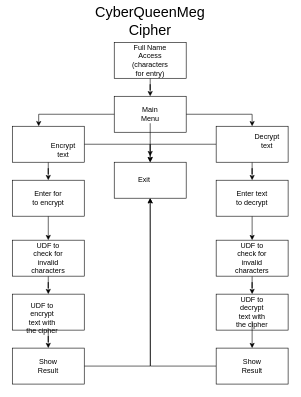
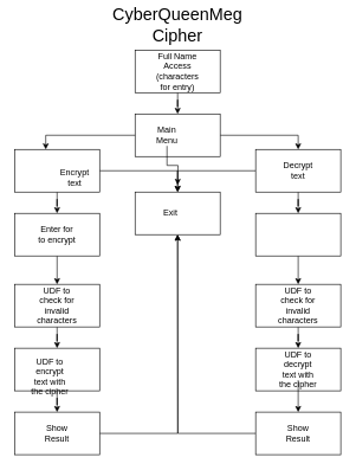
  <mxCell id="0" />
  <mxCell id="1" parent="0" />
  <mxCell id="2" value="&lt;font style=&quot;font-size: 24px;&quot;&gt;CyberQueenMeg Cipher&lt;/font&gt;" style="text;html=1;strokeColor=none;fillColor=none;align=center;verticalAlign=middle;whiteSpace=wrap;rounded=0;" vertex="1" parent="1"><mxGeometry x="220" y="20" width="60" height="30" as="geometry" /></mxCell>
  <mxCell id="3" style="edgeStyle=orthogonalEdgeStyle;rounded=0;orthogonalLoop=1;jettySize=auto;html=1;entryX=0.5;entryY=0;entryDx=0;entryDy=0;" edge="1" parent="1" source="4" target="7"><mxGeometry relative="1" as="geometry" /></mxCell>
  <mxCell id="4" value="" style="rounded=0;whiteSpace=wrap;html=1;" vertex="1" parent="1"><mxGeometry x="190" y="70" width="120" height="60" as="geometry" /></mxCell>
  <mxCell id="5" value="Full Name Access (characters for entry)" style="text;html=1;strokeColor=none;fillColor=none;align=center;verticalAlign=middle;whiteSpace=wrap;rounded=0;" vertex="1" parent="1"><mxGeometry x="220" y="85" width="60" height="30" as="geometry" /></mxCell>
  <mxCell id="6" style="edgeStyle=orthogonalEdgeStyle;rounded=0;orthogonalLoop=1;jettySize=auto;html=1;entryX=0.5;entryY=0;entryDx=0;entryDy=0;" edge="1" parent="1" source="7" target="12"><mxGeometry relative="1" as="geometry" /></mxCell>
  <mxCell id="7" value="" style="rounded=0;whiteSpace=wrap;html=1;" vertex="1" parent="1"><mxGeometry x="190" y="160" width="120" height="60" as="geometry" /></mxCell>
  <mxCell id="8" style="edgeStyle=orthogonalEdgeStyle;rounded=0;orthogonalLoop=1;jettySize=auto;html=1;" edge="1" parent="1" source="9"><mxGeometry relative="1" as="geometry"><mxPoint x="250" y="260" as="targetPoint" /></mxGeometry></mxCell>
- <mxCell id="9" value="Main Menu" style="text;html=1;strokeColor=none;fillColor=none;align=center;verticalAlign=middle;whiteSpace=wrap;rounded=0;" vertex="1" parent="1"><mxGeometry x="220" y="175" width="60" height="30" as="geometry" /></mxCell>
+ <mxCell id="9" value="Main Menu" style="text;html=1;strokeColor=none;fillColor=none;align=center;verticalAlign=middle;whiteSpace=wrap;rounded=0;" vertex="1" parent="1"><mxGeometry x="205" y="175" width="60" height="30" as="geometry" /></mxCell>
  <mxCell id="10" style="edgeStyle=orthogonalEdgeStyle;rounded=0;orthogonalLoop=1;jettySize=auto;html=1;entryX=0.5;entryY=0;entryDx=0;entryDy=0;" edge="1" parent="1" source="12" target="19"><mxGeometry relative="1" as="geometry" /></mxCell>
  <mxCell id="11" style="edgeStyle=orthogonalEdgeStyle;rounded=0;orthogonalLoop=1;jettySize=auto;html=1;entryX=0.5;entryY=0;entryDx=0;entryDy=0;" edge="1" parent="1" source="12" target="25"><mxGeometry relative="1" as="geometry" /></mxCell>
  <mxCell id="12" value="" style="rounded=0;whiteSpace=wrap;html=1;" vertex="1" parent="1"><mxGeometry x="360" y="210" width="120" height="60" as="geometry" /></mxCell>
- <mxCell id="13" value="Decrypt text" style="text;html=1;strokeColor=none;fillColor=none;align=center;verticalAlign=middle;whiteSpace=wrap;rounded=0;" vertex="1" parent="1"><mxGeometry x="415" y="220" width="60" height="30" as="geometry" /></mxCell>
+ <mxCell id="13" value="Decrypt text" style="text;html=1;strokeColor=none;fillColor=none;align=center;verticalAlign=middle;whiteSpace=wrap;rounded=0;" vertex="1" parent="1"><mxGeometry x="390" y="225" width="60" height="30" as="geometry" /></mxCell>
  <mxCell id="14" style="edgeStyle=orthogonalEdgeStyle;rounded=0;orthogonalLoop=1;jettySize=auto;html=1;entryX=0.5;entryY=0;entryDx=0;entryDy=0;" edge="1" parent="1" source="16" target="19"><mxGeometry relative="1" as="geometry" /></mxCell>
  <mxCell id="15" style="edgeStyle=orthogonalEdgeStyle;rounded=0;orthogonalLoop=1;jettySize=auto;html=1;" edge="1" parent="1" source="16" target="22"><mxGeometry relative="1" as="geometry" /></mxCell>
  <mxCell id="16" value="" style="rounded=0;whiteSpace=wrap;html=1;" vertex="1" parent="1"><mxGeometry x="20" y="210" width="120" height="60" as="geometry" /></mxCell>
  <mxCell id="17" value="Encrypt text" style="text;html=1;strokeColor=none;fillColor=none;align=center;verticalAlign=middle;whiteSpace=wrap;rounded=0;" vertex="1" parent="1"><mxGeometry x="75" y="235" width="60" height="30" as="geometry" /></mxCell>
  <mxCell id="18" style="edgeStyle=orthogonalEdgeStyle;rounded=0;orthogonalLoop=1;jettySize=auto;html=1;entryX=0.367;entryY=0;entryDx=0;entryDy=0;entryPerimeter=0;" edge="1" parent="1" source="7" target="16"><mxGeometry relative="1" as="geometry" /></mxCell>
  <mxCell id="19" value="" style="rounded=0;whiteSpace=wrap;html=1;" vertex="1" parent="1"><mxGeometry x="190" y="270" width="120" height="60" as="geometry" /></mxCell>
  <mxCell id="20" value="Exit" style="text;html=1;strokeColor=none;fillColor=none;align=center;verticalAlign=middle;whiteSpace=wrap;rounded=0;" vertex="1" parent="1"><mxGeometry x="210" y="285" width="60" height="30" as="geometry" /></mxCell>
  <mxCell id="21" style="edgeStyle=orthogonalEdgeStyle;rounded=0;orthogonalLoop=1;jettySize=auto;html=1;entryX=0.5;entryY=0;entryDx=0;entryDy=0;" edge="1" parent="1" source="22" target="40"><mxGeometry relative="1" as="geometry" /></mxCell>
  <mxCell id="22" value="" style="rounded=0;whiteSpace=wrap;html=1;" vertex="1" parent="1"><mxGeometry x="20" y="300" width="120" height="60" as="geometry" /></mxCell>
  <mxCell id="23" value="Enter for to encrypt" style="text;html=1;strokeColor=none;fillColor=none;align=center;verticalAlign=middle;whiteSpace=wrap;rounded=0;" vertex="1" parent="1"><mxGeometry x="50" y="315" width="60" height="30" as="geometry" /></mxCell>
  <mxCell id="24" style="edgeStyle=orthogonalEdgeStyle;rounded=0;orthogonalLoop=1;jettySize=auto;html=1;entryX=0.5;entryY=0;entryDx=0;entryDy=0;" edge="1" parent="1" source="25" target="43"><mxGeometry relative="1" as="geometry" /></mxCell>
  <mxCell id="25" value="" style="rounded=0;whiteSpace=wrap;html=1;" vertex="1" parent="1"><mxGeometry x="360" y="300" width="120" height="60" as="geometry" /></mxCell>
- <mxCell id="26" value="Enter text to decrypt" style="text;html=1;strokeColor=none;fillColor=none;align=center;verticalAlign=middle;whiteSpace=wrap;rounded=0;" vertex="1" parent="1"><mxGeometry x="390" y="315" width="60" height="30" as="geometry" /></mxCell>
  <mxCell id="27" style="edgeStyle=orthogonalEdgeStyle;rounded=0;orthogonalLoop=1;jettySize=auto;html=1;entryX=0.5;entryY=0;entryDx=0;entryDy=0;" edge="1" parent="1" source="28" target="34"><mxGeometry relative="1" as="geometry" /></mxCell>
  <mxCell id="28" value="" style="rounded=0;whiteSpace=wrap;html=1;" vertex="1" parent="1"><mxGeometry x="20" y="490" width="120" height="60" as="geometry" /></mxCell>
  <mxCell id="29" value="UDF to encrypt text with the cipher" style="text;html=1;strokeColor=none;fillColor=none;align=center;verticalAlign=middle;whiteSpace=wrap;rounded=0;" vertex="1" parent="1"><mxGeometry x="40" y="515" width="60" height="30" as="geometry" /></mxCell>
  <mxCell id="30" value="" style="rounded=0;whiteSpace=wrap;html=1;" vertex="1" parent="1"><mxGeometry x="360" y="490" width="120" height="60" as="geometry" /></mxCell>
  <mxCell id="31" style="edgeStyle=orthogonalEdgeStyle;rounded=0;orthogonalLoop=1;jettySize=auto;html=1;entryX=0.5;entryY=0;entryDx=0;entryDy=0;" edge="1" parent="1" source="32" target="37"><mxGeometry relative="1" as="geometry" /></mxCell>
  <mxCell id="32" value="UDF to decrypt text with the cipher" style="text;html=1;strokeColor=none;fillColor=none;align=center;verticalAlign=middle;whiteSpace=wrap;rounded=0;" vertex="1" parent="1"><mxGeometry x="390" y="505" width="60" height="30" as="geometry" /></mxCell>
  <mxCell id="33" style="edgeStyle=orthogonalEdgeStyle;rounded=0;orthogonalLoop=1;jettySize=auto;html=1;entryX=0.5;entryY=1;entryDx=0;entryDy=0;" edge="1" parent="1" source="34" target="19"><mxGeometry relative="1" as="geometry" /></mxCell>
  <mxCell id="34" value="" style="rounded=0;whiteSpace=wrap;html=1;" vertex="1" parent="1"><mxGeometry x="20" y="580" width="120" height="60" as="geometry" /></mxCell>
  <mxCell id="35" value="Show Result" style="text;html=1;strokeColor=none;fillColor=none;align=center;verticalAlign=middle;whiteSpace=wrap;rounded=0;" vertex="1" parent="1"><mxGeometry x="50" y="595" width="60" height="30" as="geometry" /></mxCell>
  <mxCell id="36" style="edgeStyle=orthogonalEdgeStyle;rounded=0;orthogonalLoop=1;jettySize=auto;html=1;" edge="1" parent="1" source="37"><mxGeometry relative="1" as="geometry"><mxPoint x="250" y="330" as="targetPoint" /></mxGeometry></mxCell>
  <mxCell id="37" value="" style="rounded=0;whiteSpace=wrap;html=1;" vertex="1" parent="1"><mxGeometry x="360" y="580" width="120" height="60" as="geometry" /></mxCell>
  <mxCell id="38" value="Show Result" style="text;html=1;strokeColor=none;fillColor=none;align=center;verticalAlign=middle;whiteSpace=wrap;rounded=0;" vertex="1" parent="1"><mxGeometry x="390" y="595" width="60" height="30" as="geometry" /></mxCell>
  <mxCell id="39" style="edgeStyle=orthogonalEdgeStyle;rounded=0;orthogonalLoop=1;jettySize=auto;html=1;entryX=0.5;entryY=0;entryDx=0;entryDy=0;" edge="1" parent="1" source="40" target="28"><mxGeometry relative="1" as="geometry" /></mxCell>
  <mxCell id="40" value="" style="rounded=0;whiteSpace=wrap;html=1;" vertex="1" parent="1"><mxGeometry x="20" y="400" width="120" height="60" as="geometry" /></mxCell>
  <mxCell id="41" value="UDF to check for invalid characters" style="text;html=1;strokeColor=none;fillColor=none;align=center;verticalAlign=middle;whiteSpace=wrap;rounded=0;" vertex="1" parent="1"><mxGeometry x="50" y="415" width="60" height="30" as="geometry" /></mxCell>
  <mxCell id="42" style="edgeStyle=orthogonalEdgeStyle;rounded=0;orthogonalLoop=1;jettySize=auto;html=1;entryX=0.5;entryY=0;entryDx=0;entryDy=0;" edge="1" parent="1" source="43" target="30"><mxGeometry relative="1" as="geometry" /></mxCell>
  <mxCell id="43" value="" style="rounded=0;whiteSpace=wrap;html=1;" vertex="1" parent="1"><mxGeometry x="360" y="400" width="120" height="60" as="geometry" /></mxCell>
  <mxCell id="44" value="UDF to check for invalid characters" style="text;html=1;strokeColor=none;fillColor=none;align=center;verticalAlign=middle;whiteSpace=wrap;rounded=0;" vertex="1" parent="1"><mxGeometry x="390" y="415" width="60" height="30" as="geometry" /></mxCell>
